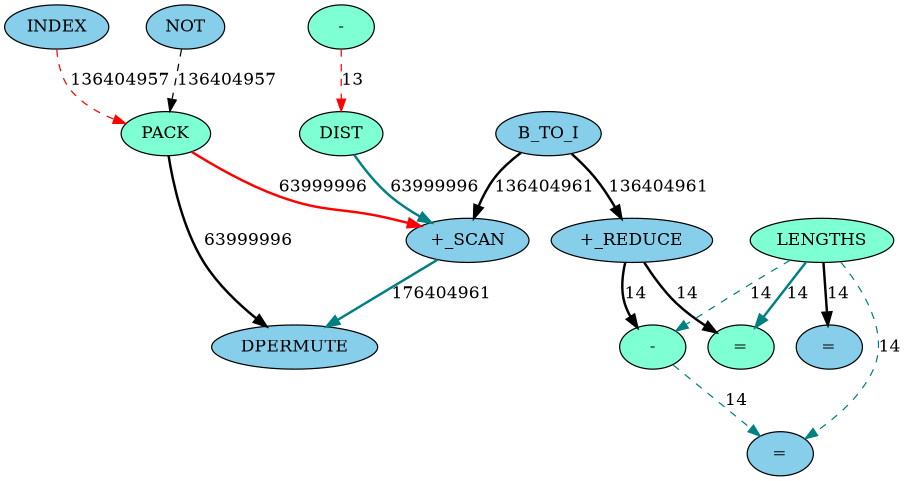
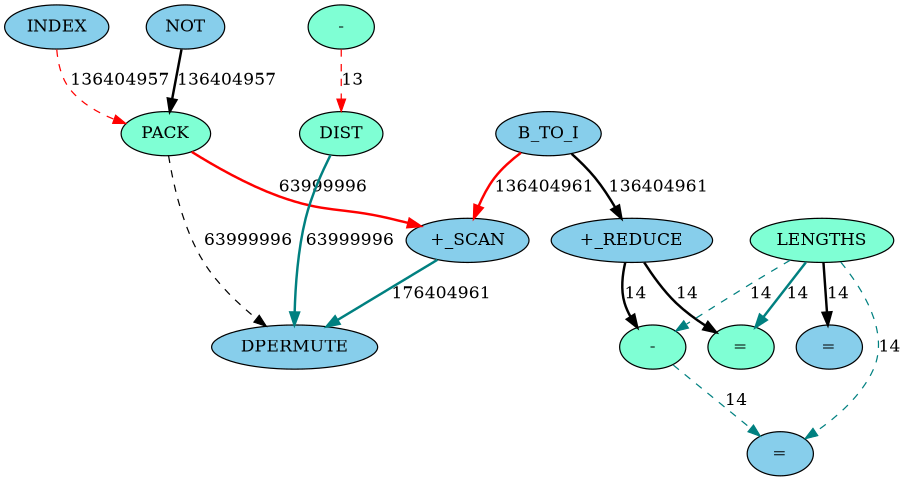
  digraph {
    node [fillcolor=skyblue style=filled]
    edge [color=black cost=14 style=bold]
    n1 [cost=323644743 label="+_SCAN"]
    n2 [cost=515596354 label=DPERMUTE]
    n3 [cost=7351 label="="]
    n4 [cost=97300399 label="+_REDUCE"]
    n5 [cost=1935 fillcolor=aquamarine label="="]
    n6 [cost=2881 fillcolor=aquamarine label="-"]
    n7 [cost=1804 label="="]
    n8 [cost=29497 fillcolor=aquamarine label=LENGTHS]
    n9 [cost=3179677 label=NOT]
    n10 [cost=1839967719 fillcolor=aquamarine label=PACK]
    n11 [cost=201216650 label=B_TO_I]
    n12 [cost=3521 fillcolor=aquamarine label=DIST]
    n13 [cost=12469 label=INDEX]
    n14 [cost=27260 fillcolor=aquamarine label="-"]
    n1 -> n2 [color=teal cost=136404961 label=176404961]
    n4 -> n5 [label=14]
    n4 -> n6 [label=14]
    n6 -> n7 [color=teal label=14 style=dashed]
    n8 -> n3 [label=14]
    n8 -> n5 [color=teal label=14]
    n8 -> n6 [color=teal label=14 style=dashed]
    n8 -> n7 [color=teal label=14 style=dashed]
-   n9 -> n10 [cost=136404957 label=136404957 style=dashed]
+   n9 -> n10 [cost=136404957 label=136404957]
    n10 -> n1 [color=red cost=63999996 label=63999996]
-   n10 -> n2 [cost=63999996 label=63999996]
-   n11 -> n1 [cost=136404961 label=136404961]
+   n10 -> n2 [cost=63999996 label=63999996 style=dashed]
+   n11 -> n1 [color=red cost=136404961 label=136404961]
    n11 -> n4 [cost=136404961 label=136404961]
-   n12 -> n1 [color=teal cost=63999996 label=63999996]
+   n12 -> n2 [color=teal cost=63999996 label=63999996]
    n13 -> n10 [color=red cost=136404957 label=136404957 style=dashed]
    n14 -> n12 [color=red cost=13 label=13 style=dashed]
  }
